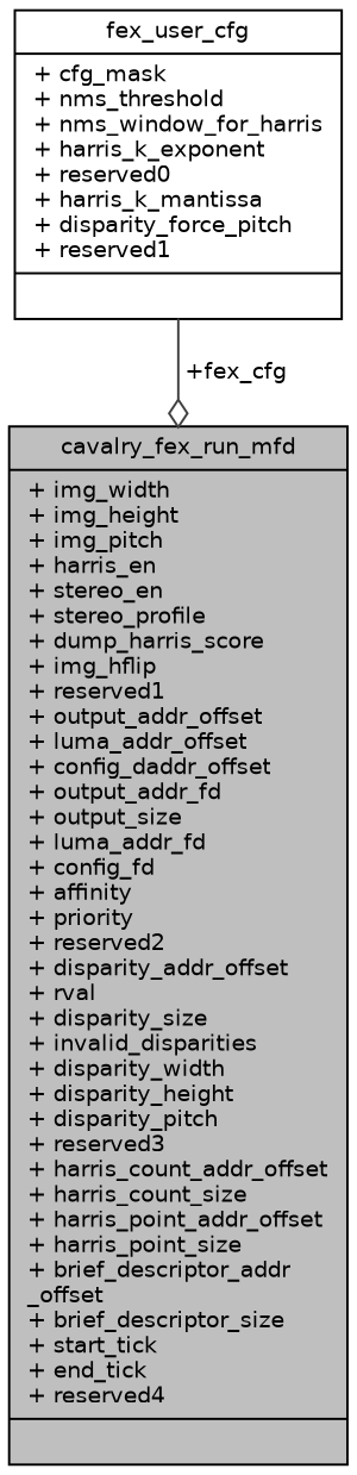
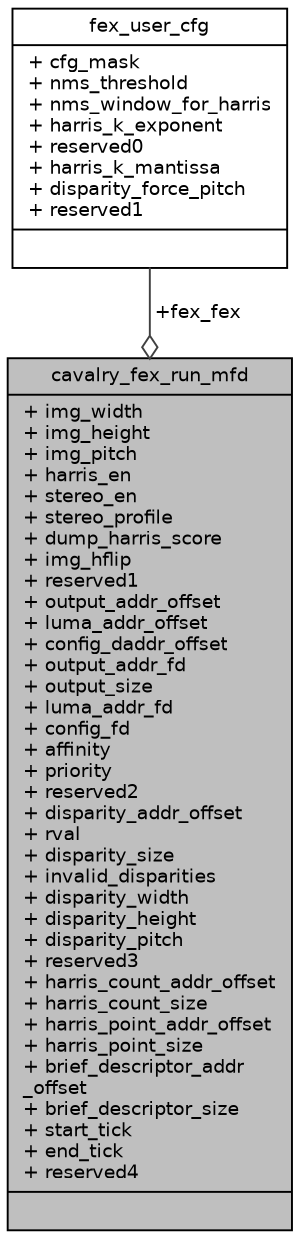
  digraph {
    node [color=black fontname=Helvetica fontsize=10 shape=record]
    n1 [fillcolor=grey75 fontcolor=black height=0.2 label="{cavalry_fex_run_mfd\n|+ img_width\l+ img_height\l+ img_pitch\l+ harris_en\l+ stereo_en\l+ stereo_profile\l+ dump_harris_score\l+ img_hflip\l+ reserved1\l+ output_addr_offset\l+ luma_addr_offset\l+ config_daddr_offset\l+ output_addr_fd\l+ output_size\l+ luma_addr_fd\l+ config_fd\l+ affinity\l+ priority\l+ reserved2\l+ disparity_addr_offset\l+ rval\l+ disparity_size\l+ invalid_disparities\l+ disparity_width\l+ disparity_height\l+ disparity_pitch\l+ reserved3\l+ harris_count_addr_offset\l+ harris_count_size\l+ harris_point_addr_offset\l+ harris_point_size\l+ brief_descriptor_addr\l_offset\l+ brief_descriptor_size\l+ start_tick\l+ end_tick\l+ reserved4\l|}" style=filled width=0.4]
    n2 [height=0.2 label="{fex_user_cfg\n|+ cfg_mask\l+ nms_threshold\l+ nms_window_for_harris\l+ harris_k_exponent\l+ reserved0\l+ harris_k_mantissa\l+ disparity_force_pitch\l+ reserved1\l|}" width=0.4]
-   n2 -> n1 [arrowhead=odiamond color=grey25 fontname=Helvetica fontsize=10 label=" +fex_cfg" labelfontname=Helvetica labelfontsize=10 style=solid]
+   n2 -> n1 [arrowhead=odiamond color=grey25 fontname=Helvetica fontsize=10 label=" +fex_fex" labelfontname=Helvetica labelfontsize=10 style=solid]
  }
